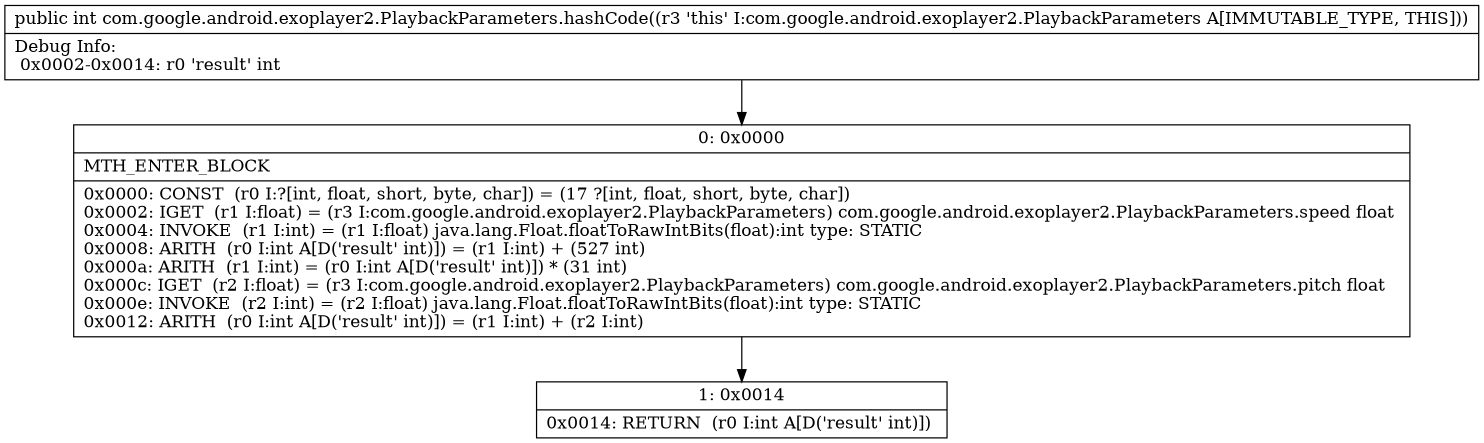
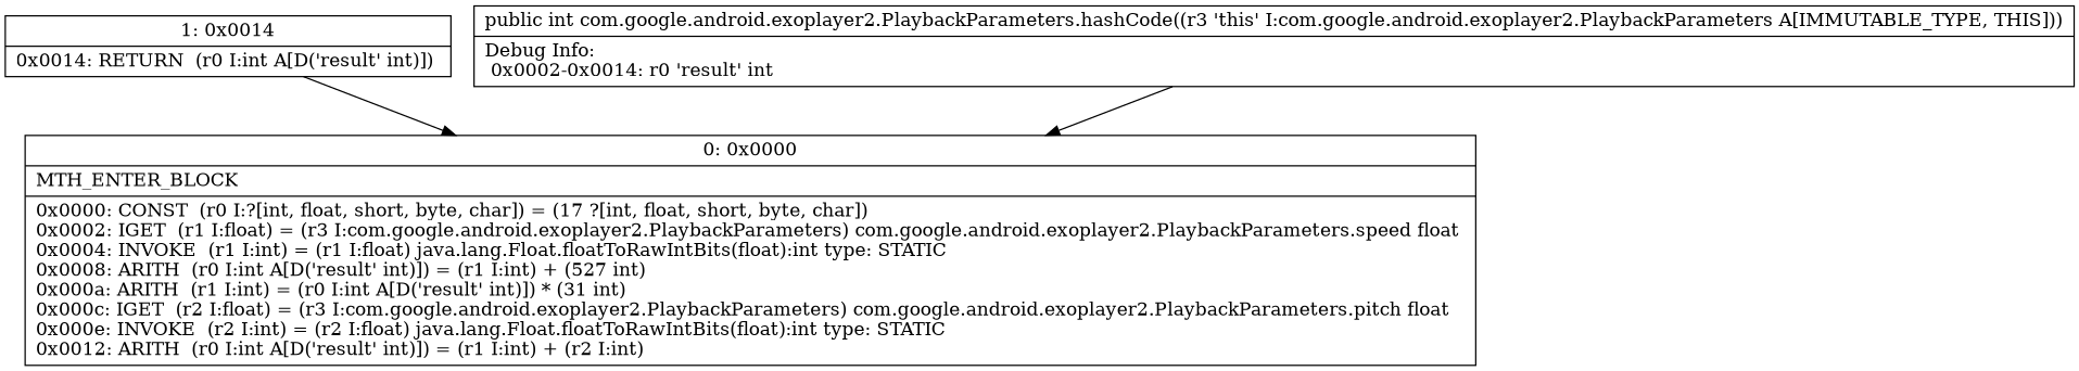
  digraph {
    node [shape=record]
    n1 [label="{0\:\ 0x0000|MTH_ENTER_BLOCK\l|0x0000: CONST  (r0 I:?[int, float, short, byte, char]) = (17 ?[int, float, short, byte, char]) \l0x0002: IGET  (r1 I:float) = (r3 I:com.google.android.exoplayer2.PlaybackParameters) com.google.android.exoplayer2.PlaybackParameters.speed float \l0x0004: INVOKE  (r1 I:int) = (r1 I:float) java.lang.Float.floatToRawIntBits(float):int type: STATIC \l0x0008: ARITH  (r0 I:int A[D('result' int)]) = (r1 I:int) + (527 int) \l0x000a: ARITH  (r1 I:int) = (r0 I:int A[D('result' int)]) * (31 int) \l0x000c: IGET  (r2 I:float) = (r3 I:com.google.android.exoplayer2.PlaybackParameters) com.google.android.exoplayer2.PlaybackParameters.pitch float \l0x000e: INVOKE  (r2 I:int) = (r2 I:float) java.lang.Float.floatToRawIntBits(float):int type: STATIC \l0x0012: ARITH  (r0 I:int A[D('result' int)]) = (r1 I:int) + (r2 I:int) \l}"]
    n2 [label="{1\:\ 0x0014|0x0014: RETURN  (r0 I:int A[D('result' int)]) \l}"]
    n3 [label="{public int com.google.android.exoplayer2.PlaybackParameters.hashCode((r3 'this' I:com.google.android.exoplayer2.PlaybackParameters A[IMMUTABLE_TYPE, THIS]))  | Debug Info:\l  0x0002\-0x0014: r0 'result' int\l}"]
-   n1 -> n2
+   n2 -> n1
    n3 -> n1
  }
